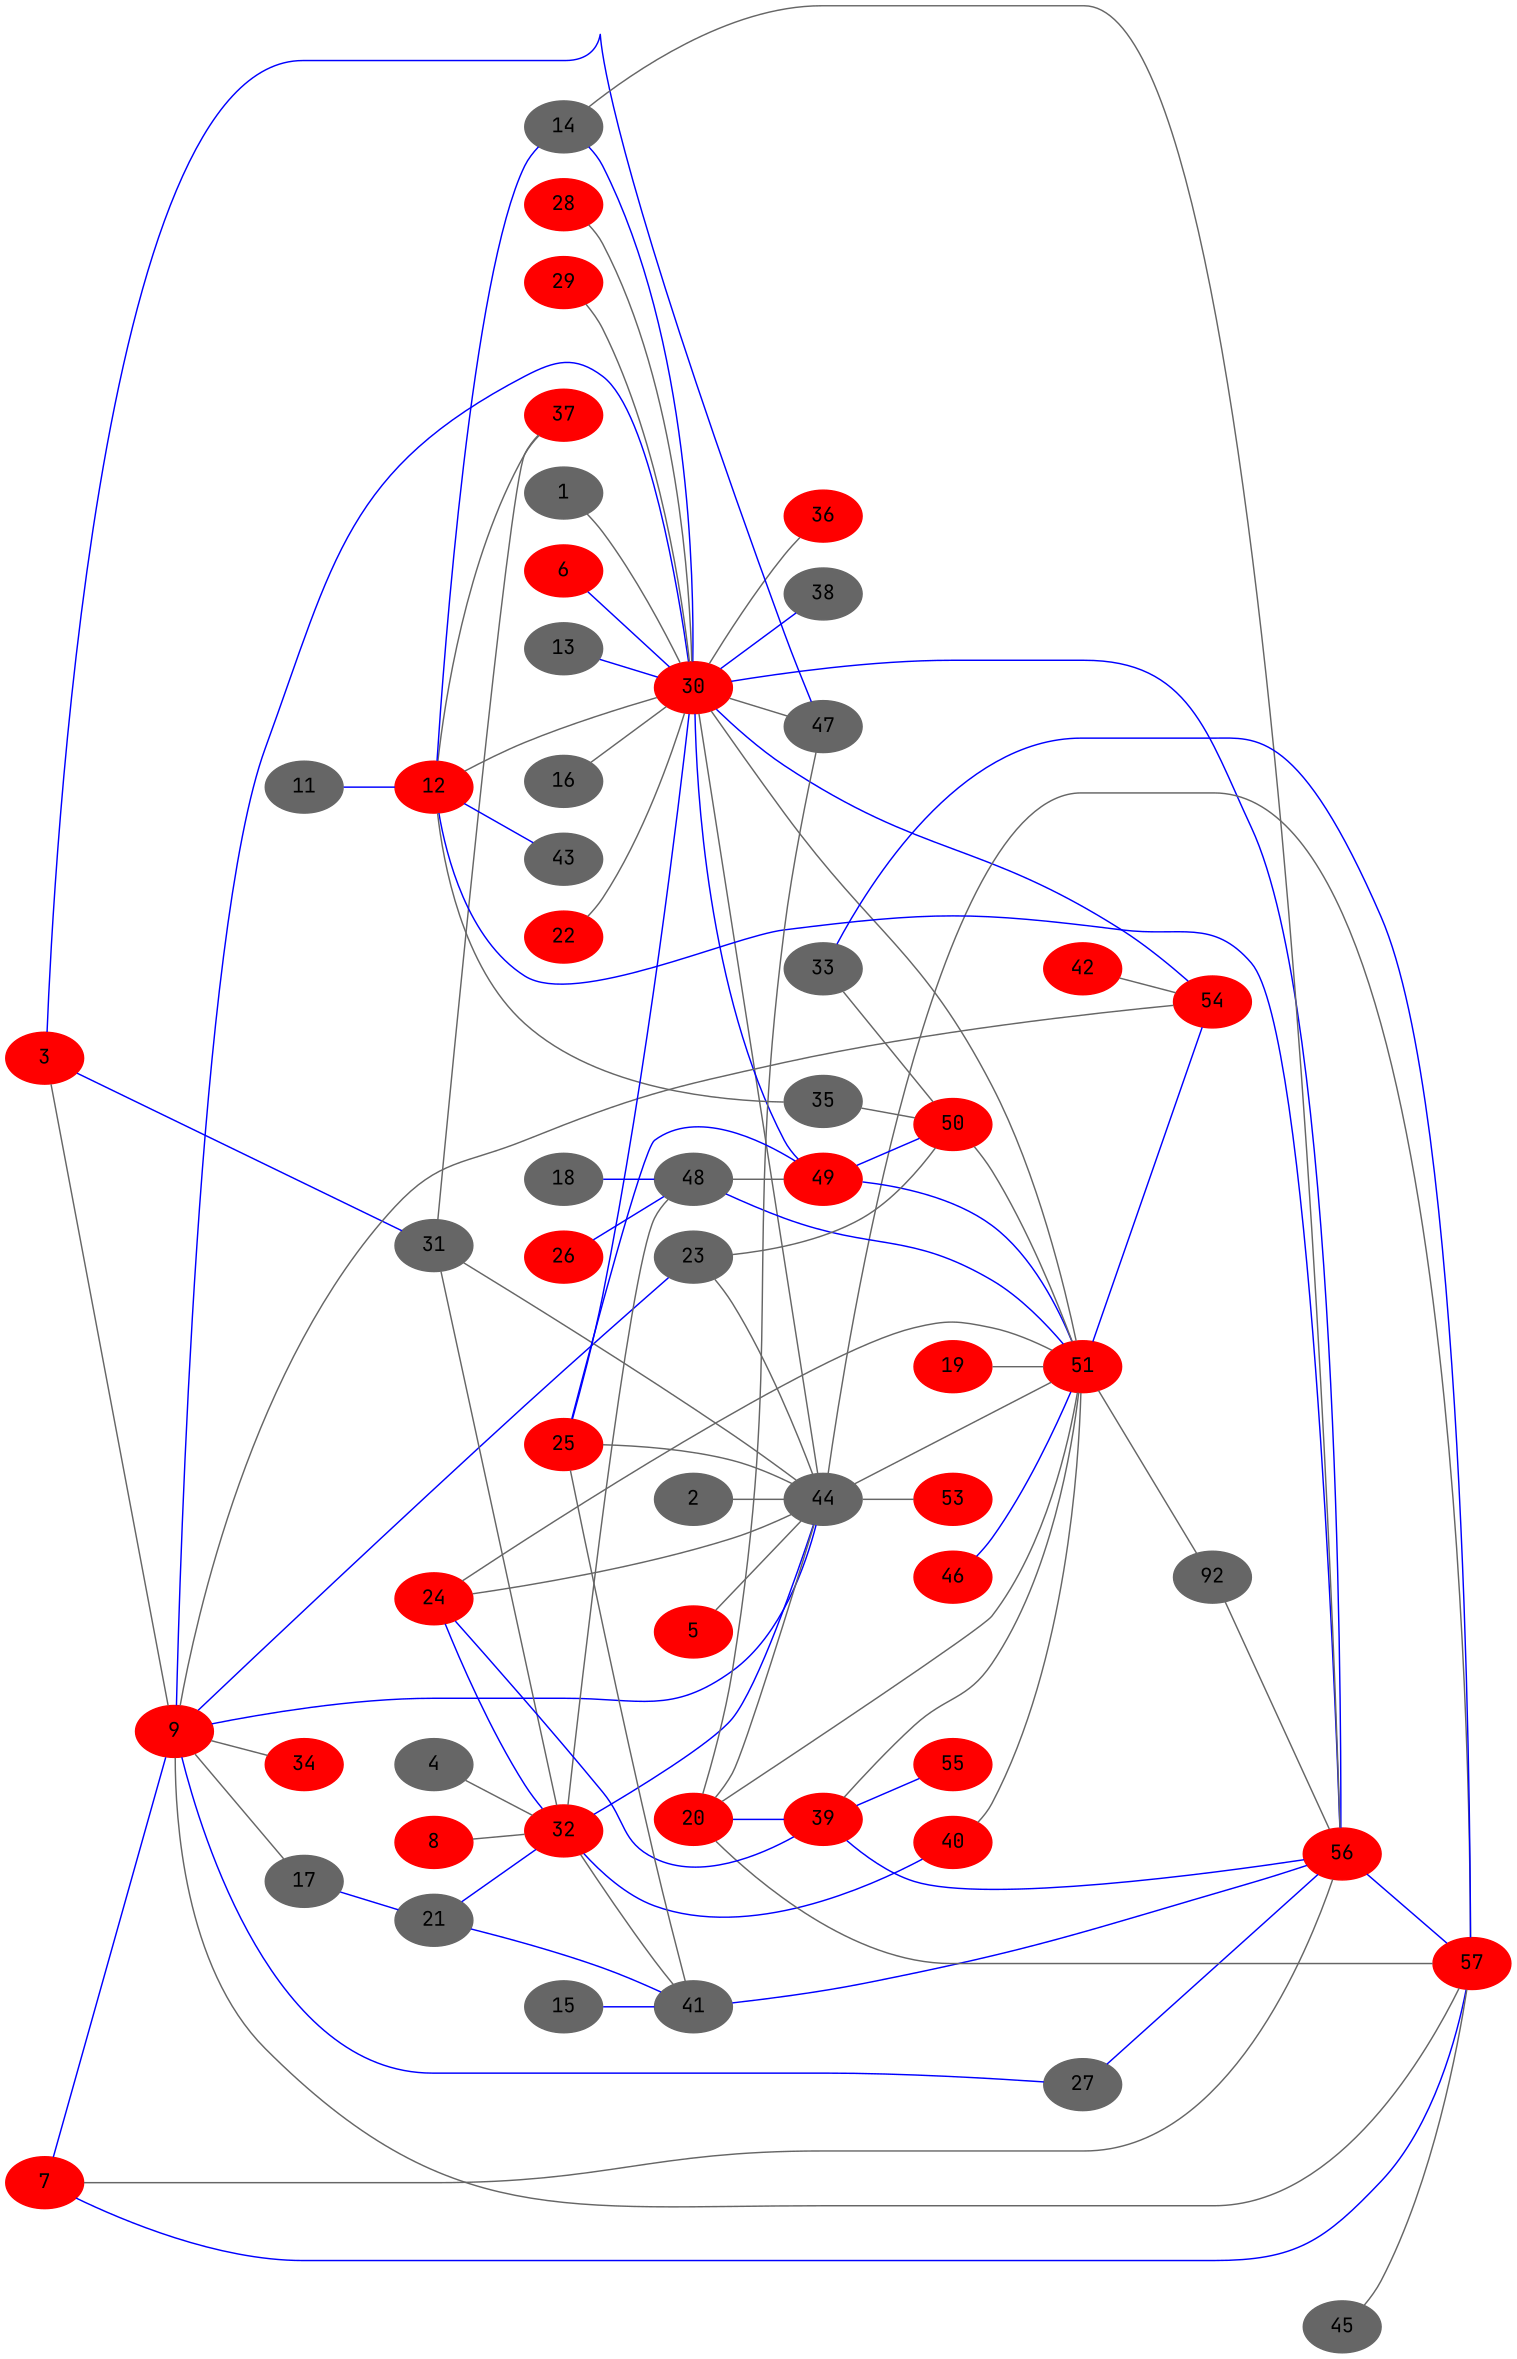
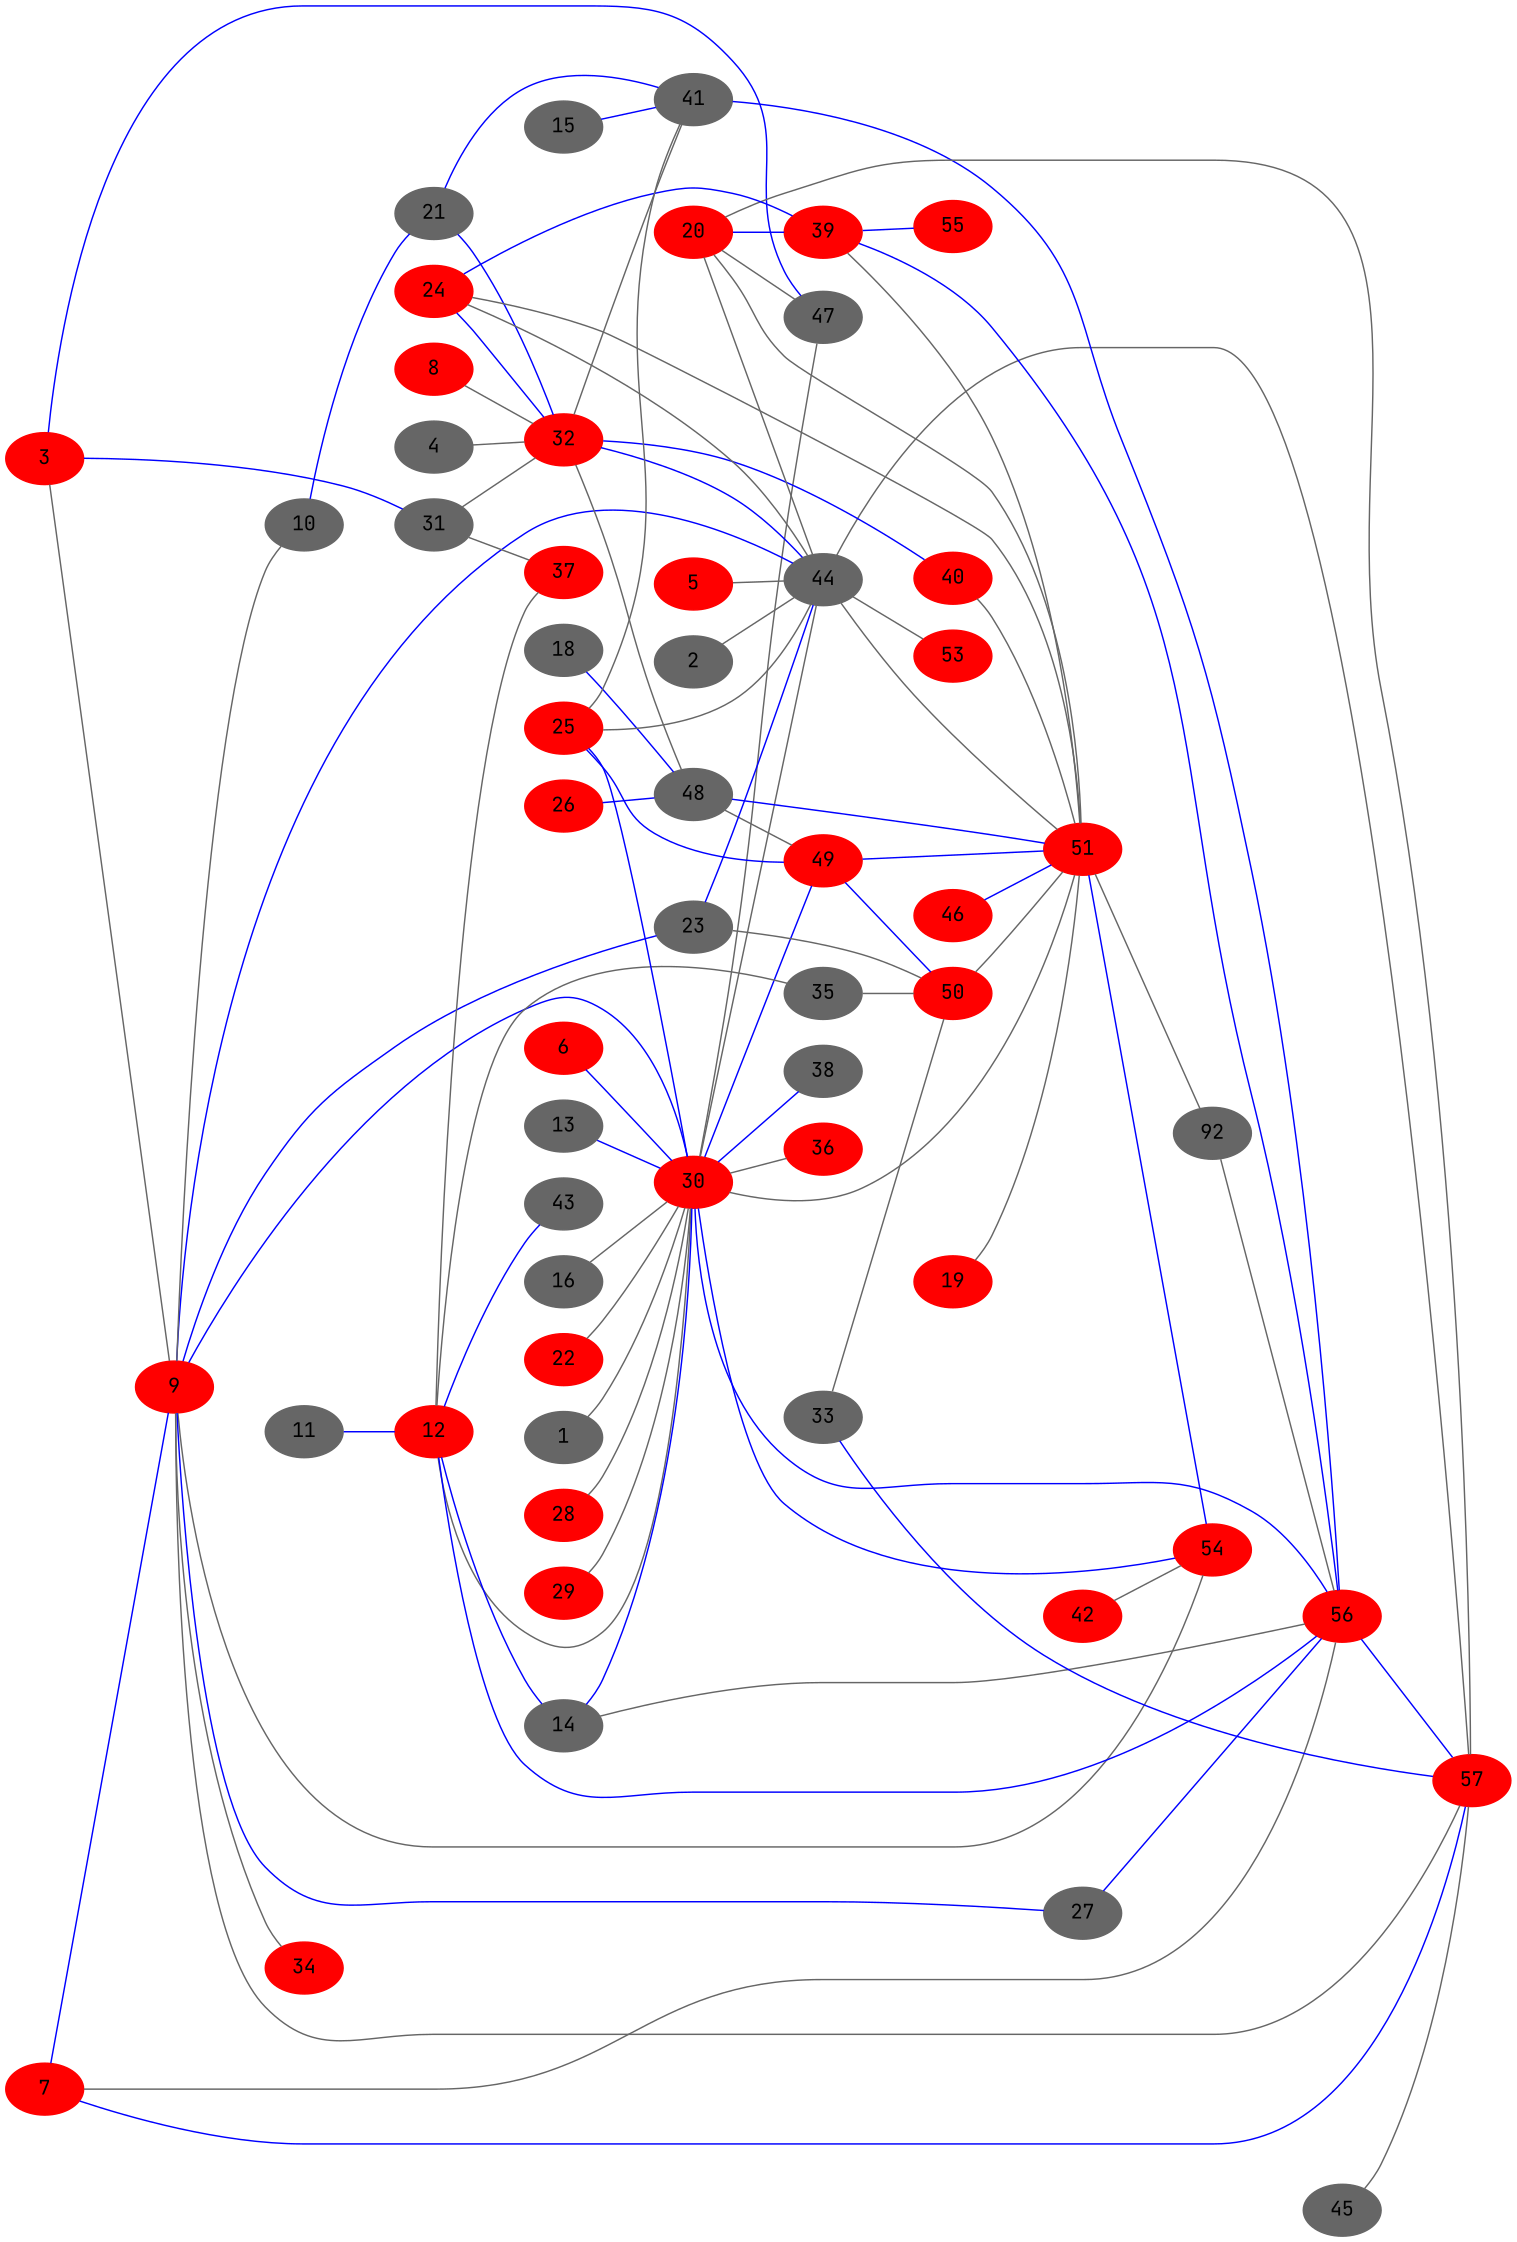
  graph {
    fontname="JetBrains Mono"
    rankdir=LR
    node [color=red fontname="JetBrains Mono" style=filled]
    edge [color=gray40 fontname="JetBrains Mono" weight=1.0]
    1 [color=gray40]
    30
    44 [color=gray40]
    47 [color=gray40]
    56
    54
    51
    49
    36
    38 [color=gray40]
    2 [color=gray40]
    57
    53
    48 [color=gray40]
    3
    9
    31 [color=gray40]
-   17 [color=gray40]
+   17 [color=gray40 label=10]
    23 [color=gray40]
    27 [color=gray40]
    34
    32
    37
    4 [color=gray40]
    41 [color=gray40]
    40
    5
    6
    7
    8
    21 [color=gray40]
    50
    11 [color=gray40]
    12
    14 [color=gray40]
    35 [color=gray40]
    43 [color=gray40]
    13 [color=gray40]
    15 [color=gray40]
    16 [color=gray40]
    18 [color=gray40]
    19
    n43 [color=gray40 label=92]
    20
    39
    55
    22
    24
    25
    26
    28
    29
    33 [color=gray40]
    42
    45 [color=gray40]
    46
    1 -- 30
    30 -- 44
    30 -- 47 [weight=2.0]
    30 -- 56 [color=blue]
    30 -- 54 [color=blue]
    30 -- 51
    30 -- 49 [color=blue]
    30 -- 36
    30 -- 38 [color=blue]
    44 -- 51
    44 -- 57
    44 -- 53
    56 -- 57 [color=blue]
    51 -- 54 [color=blue]
    51 -- n43
    49 -- 51 [color=blue]
    49 -- 50 [color=blue]
    2 -- 44
    48 -- 51 [color=blue]
    48 -- 49
    3 -- 47 [color=blue]
    3 -- 9
    3 -- 31 [color=blue]
    9 -- 30 [color=blue]
    9 -- 44 [color=blue]
    9 -- 54
    9 -- 57
    9 -- 17
    9 -- 23 [color=blue]
    9 -- 27 [color=blue]
    9 -- 34
-   31 -- 44
    31 -- 32
    31 -- 37
    17 -- 21 [color=blue]
-   23 -- 44
+   23 -- 44 [color=blue]
    23 -- 50
    27 -- 56 [color=blue]
    32 -- 44 [color=blue weight=3.0]
    32 -- 48
    32 -- 41
    32 -- 40 [color=blue]
    4 -- 32
    41 -- 56 [color=blue]
    40 -- 51
    5 -- 44
    6 -- 30 [color=blue]
    7 -- 56
    7 -- 57 [color=blue]
    7 -- 9 [color=blue]
    8 -- 32
    21 -- 32 [color=blue]
    21 -- 41 [color=blue]
    50 -- 51
    11 -- 12 [color=blue]
    12 -- 30
    12 -- 56 [color=blue]
    12 -- 37
    12 -- 14 [color=blue]
    12 -- 35
    12 -- 43 [color=blue]
    14 -- 30 [color=blue]
    14 -- 56
    35 -- 50
    13 -- 30 [color=blue]
    15 -- 41 [color=blue]
    16 -- 30
    18 -- 48 [color=blue]
    19 -- 51
    n43 -- 56
    20 -- 44
    20 -- 47
    20 -- 51
    20 -- 57 [weight=2.0]
    20 -- 39 [color=blue]
    39 -- 56 [color=blue]
    39 -- 51
    39 -- 55 [color=blue]
    22 -- 30
    24 -- 44
    24 -- 51
    24 -- 32 [color=blue]
    24 -- 39 [color=blue]
    25 -- 30 [color=blue]
    25 -- 44
    25 -- 49 [color=blue]
    25 -- 41
    26 -- 48 [color=blue]
    28 -- 30
    29 -- 30
    33 -- 57 [color=blue weight=2.0]
    33 -- 50
    42 -- 54
    45 -- 57
    46 -- 51 [color=blue]
  }
